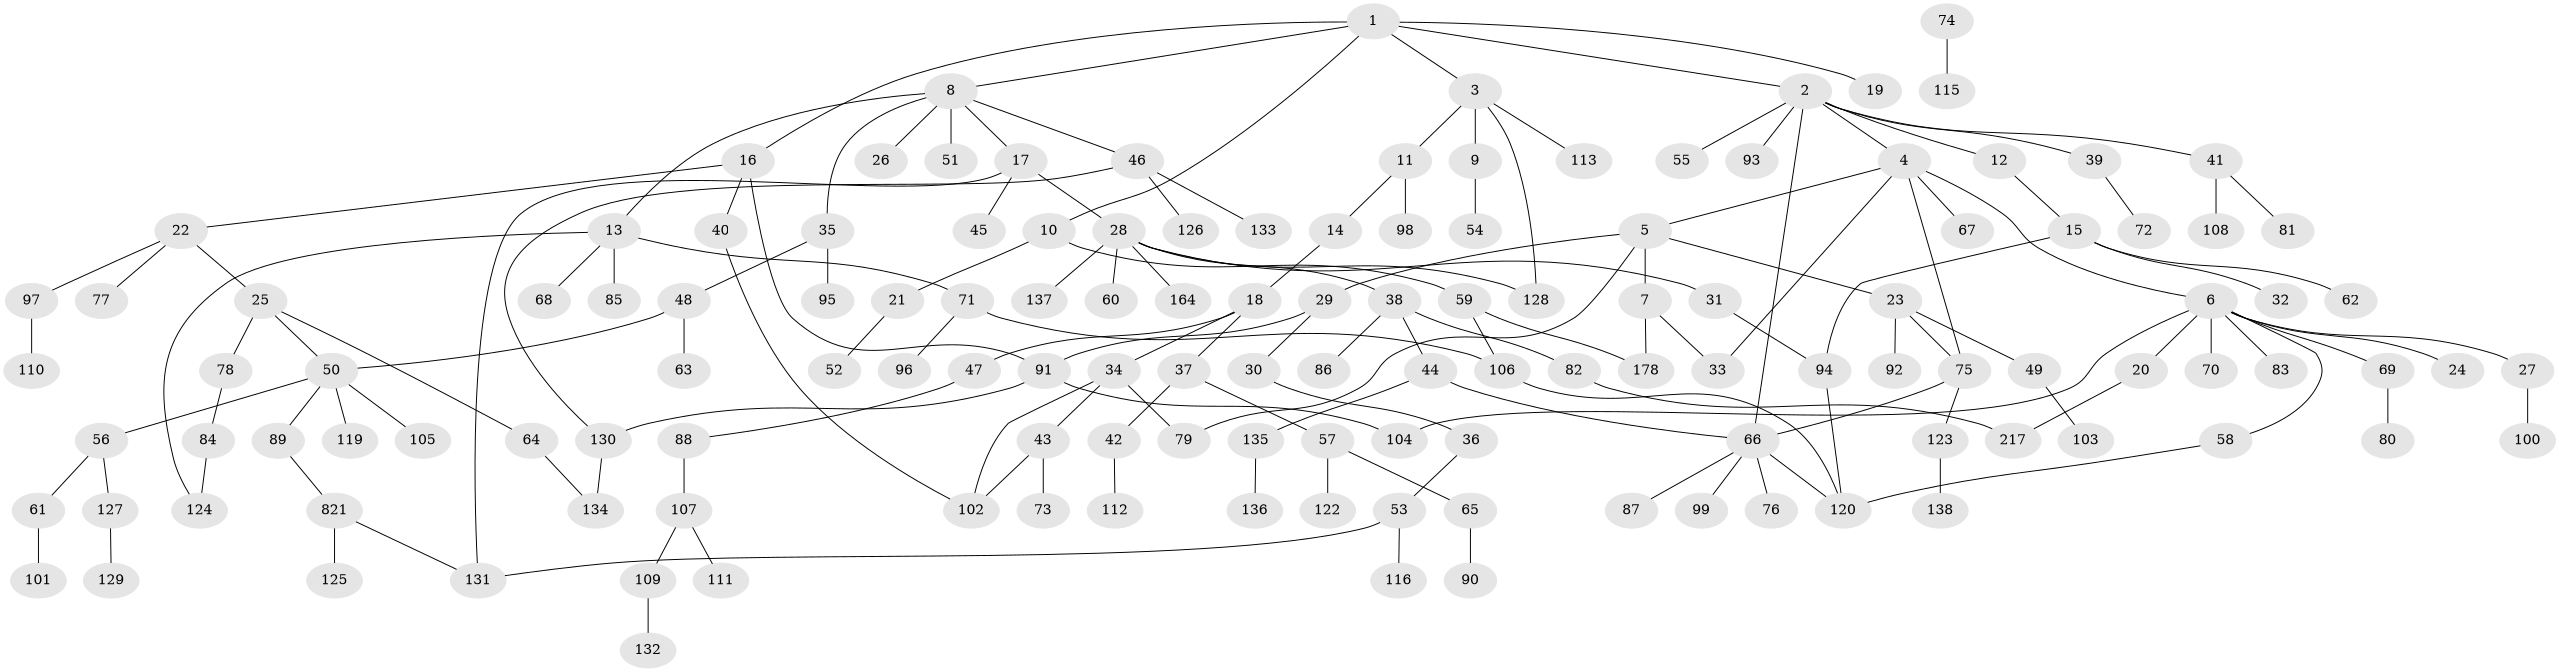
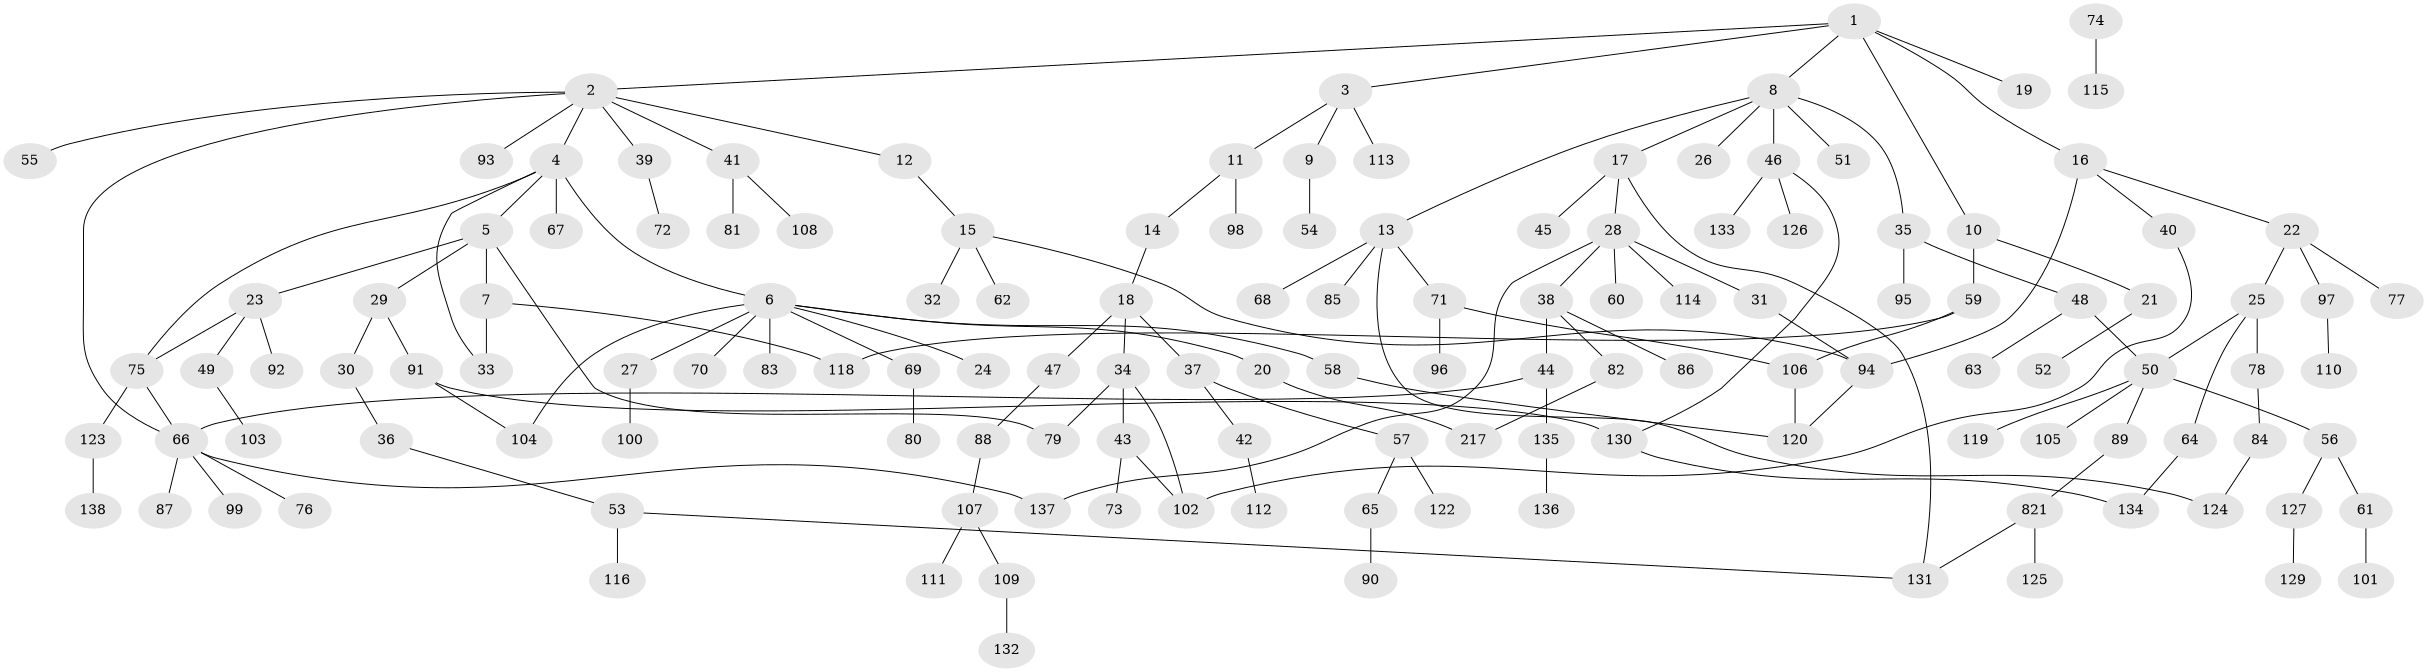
  graph {
    node [color=gray90 style=filled]
    1
    2
    3
    8
    10
    16
    19
    4
    12
    39
    41
    55
    66
    93
    9
    11
    113
-   128
    13
    17
    26
    35
    46
    51
    21
    59
    22
    40
    91
    5
    6
    33
    67
    75
    15
    72
    108
    81
    137
    76
    87
    99
    54
    14
    98
    7
    23
    29
    79
    20
    24
    27
    58
    69
    70
    83
    104
    123
-   118 [label=178]
+   118
    49
    92
    30
    n63 [label=217]
    100
    120
    80
    68
    71
    85
    124
    28
    45
    131
    48
    95
    126
    130
    133
    52
    106
    18
    32
    62
    94
    96
    34
    37
    47
    25
    77
    97
    102
    31
    38
    60
-   114 [label=164]
+   114
    43
    42
    57
    88
    50
    64
    78
    110
    103
    56
    89
    105
    119
    134
    84
    44
    82
    86
    36
    53
    73
    63
    116
    112
    65
    122
    135
    136
    107
    61
    127
    n128 [label=821]
    74
    115
    101
    129
    90
    138
    109
    111
    125
    132
    1 -- 2
    1 -- 3
    1 -- 8
    1 -- 10
    1 -- 16
    1 -- 19
    2 -- 4
    2 -- 12
    2 -- 39
    2 -- 41
    2 -- 55
    2 -- 66
    2 -- 93
    3 -- 9
    3 -- 11
    3 -- 113
-   3 -- 128
    8 -- 13
    8 -- 17
    8 -- 26
    8 -- 35
    8 -- 46
    8 -- 51
    10 -- 21
    10 -- 59
    16 -- 22
    16 -- 40
-   16 -- 91
+   16 -- 94
    4 -- 5
    4 -- 6
    4 -- 33
    4 -- 67
    4 -- 75
    12 -- 15
    39 -- 72
    41 -- 108
    41 -- 81
-   66 -- 120
+   66 -- 137
    66 -- 76
    66 -- 87
    66 -- 99
    9 -- 54
    11 -- 14
    11 -- 98
    13 -- 68
    13 -- 71
    13 -- 85
    13 -- 124
    17 -- 28
    17 -- 45
    17 -- 131
    35 -- 48
    35 -- 95
    46 -- 126
    46 -- 130
    46 -- 133
    21 -- 52
    59 -- 118
    59 -- 106
    22 -- 25
    22 -- 77
    22 -- 97
    40 -- 102
    91 -- 104
    91 -- 130
    5 -- 7
    5 -- 23
    5 -- 29
    5 -- 79
    6 -- 20
    6 -- 24
    6 -- 27
    6 -- 58
    6 -- 69
    6 -- 70
    6 -- 83
    6 -- 104
    75 -- 66
    75 -- 123
    15 -- 32
    15 -- 62
    15 -- 94
    14 -- 18
    7 -- 33
    7 -- 118
    23 -- 75
    23 -- 49
    23 -- 92
    29 -- 91
    29 -- 30
    20 -- n63
    27 -- 100
    58 -- 120
    69 -- 80
    123 -- 138
    49 -- 103
    30 -- 36
    71 -- 106
    71 -- 96
-   28 -- 128
    28 -- 137
    28 -- 31
    28 -- 38
    28 -- 60
    28 -- 114
    48 -- 50
    48 -- 63
    130 -- 134
    106 -- 120
    18 -- 34
    18 -- 37
    18 -- 47
    94 -- 120
    34 -- 79
    34 -- 102
    34 -- 43
    37 -- 42
    37 -- 57
    47 -- 88
    25 -- 50
    25 -- 64
    25 -- 78
    97 -- 110
    31 -- 94
    38 -- 44
    38 -- 82
    38 -- 86
    43 -- 102
    43 -- 73
    42 -- 112
    57 -- 65
    57 -- 122
    88 -- 107
    50 -- 56
    50 -- 89
    50 -- 105
    50 -- 119
    64 -- 134
    78 -- 84
    56 -- 61
    56 -- 127
    89 -- n128
    84 -- 124
    44 -- 66
    44 -- 135
    82 -- n63
    36 -- 53
    53 -- 131
    53 -- 116
    65 -- 90
    135 -- 136
    107 -- 109
    107 -- 111
    61 -- 101
    127 -- 129
    n128 -- 131
    n128 -- 125
    74 -- 115
    109 -- 132
  }
